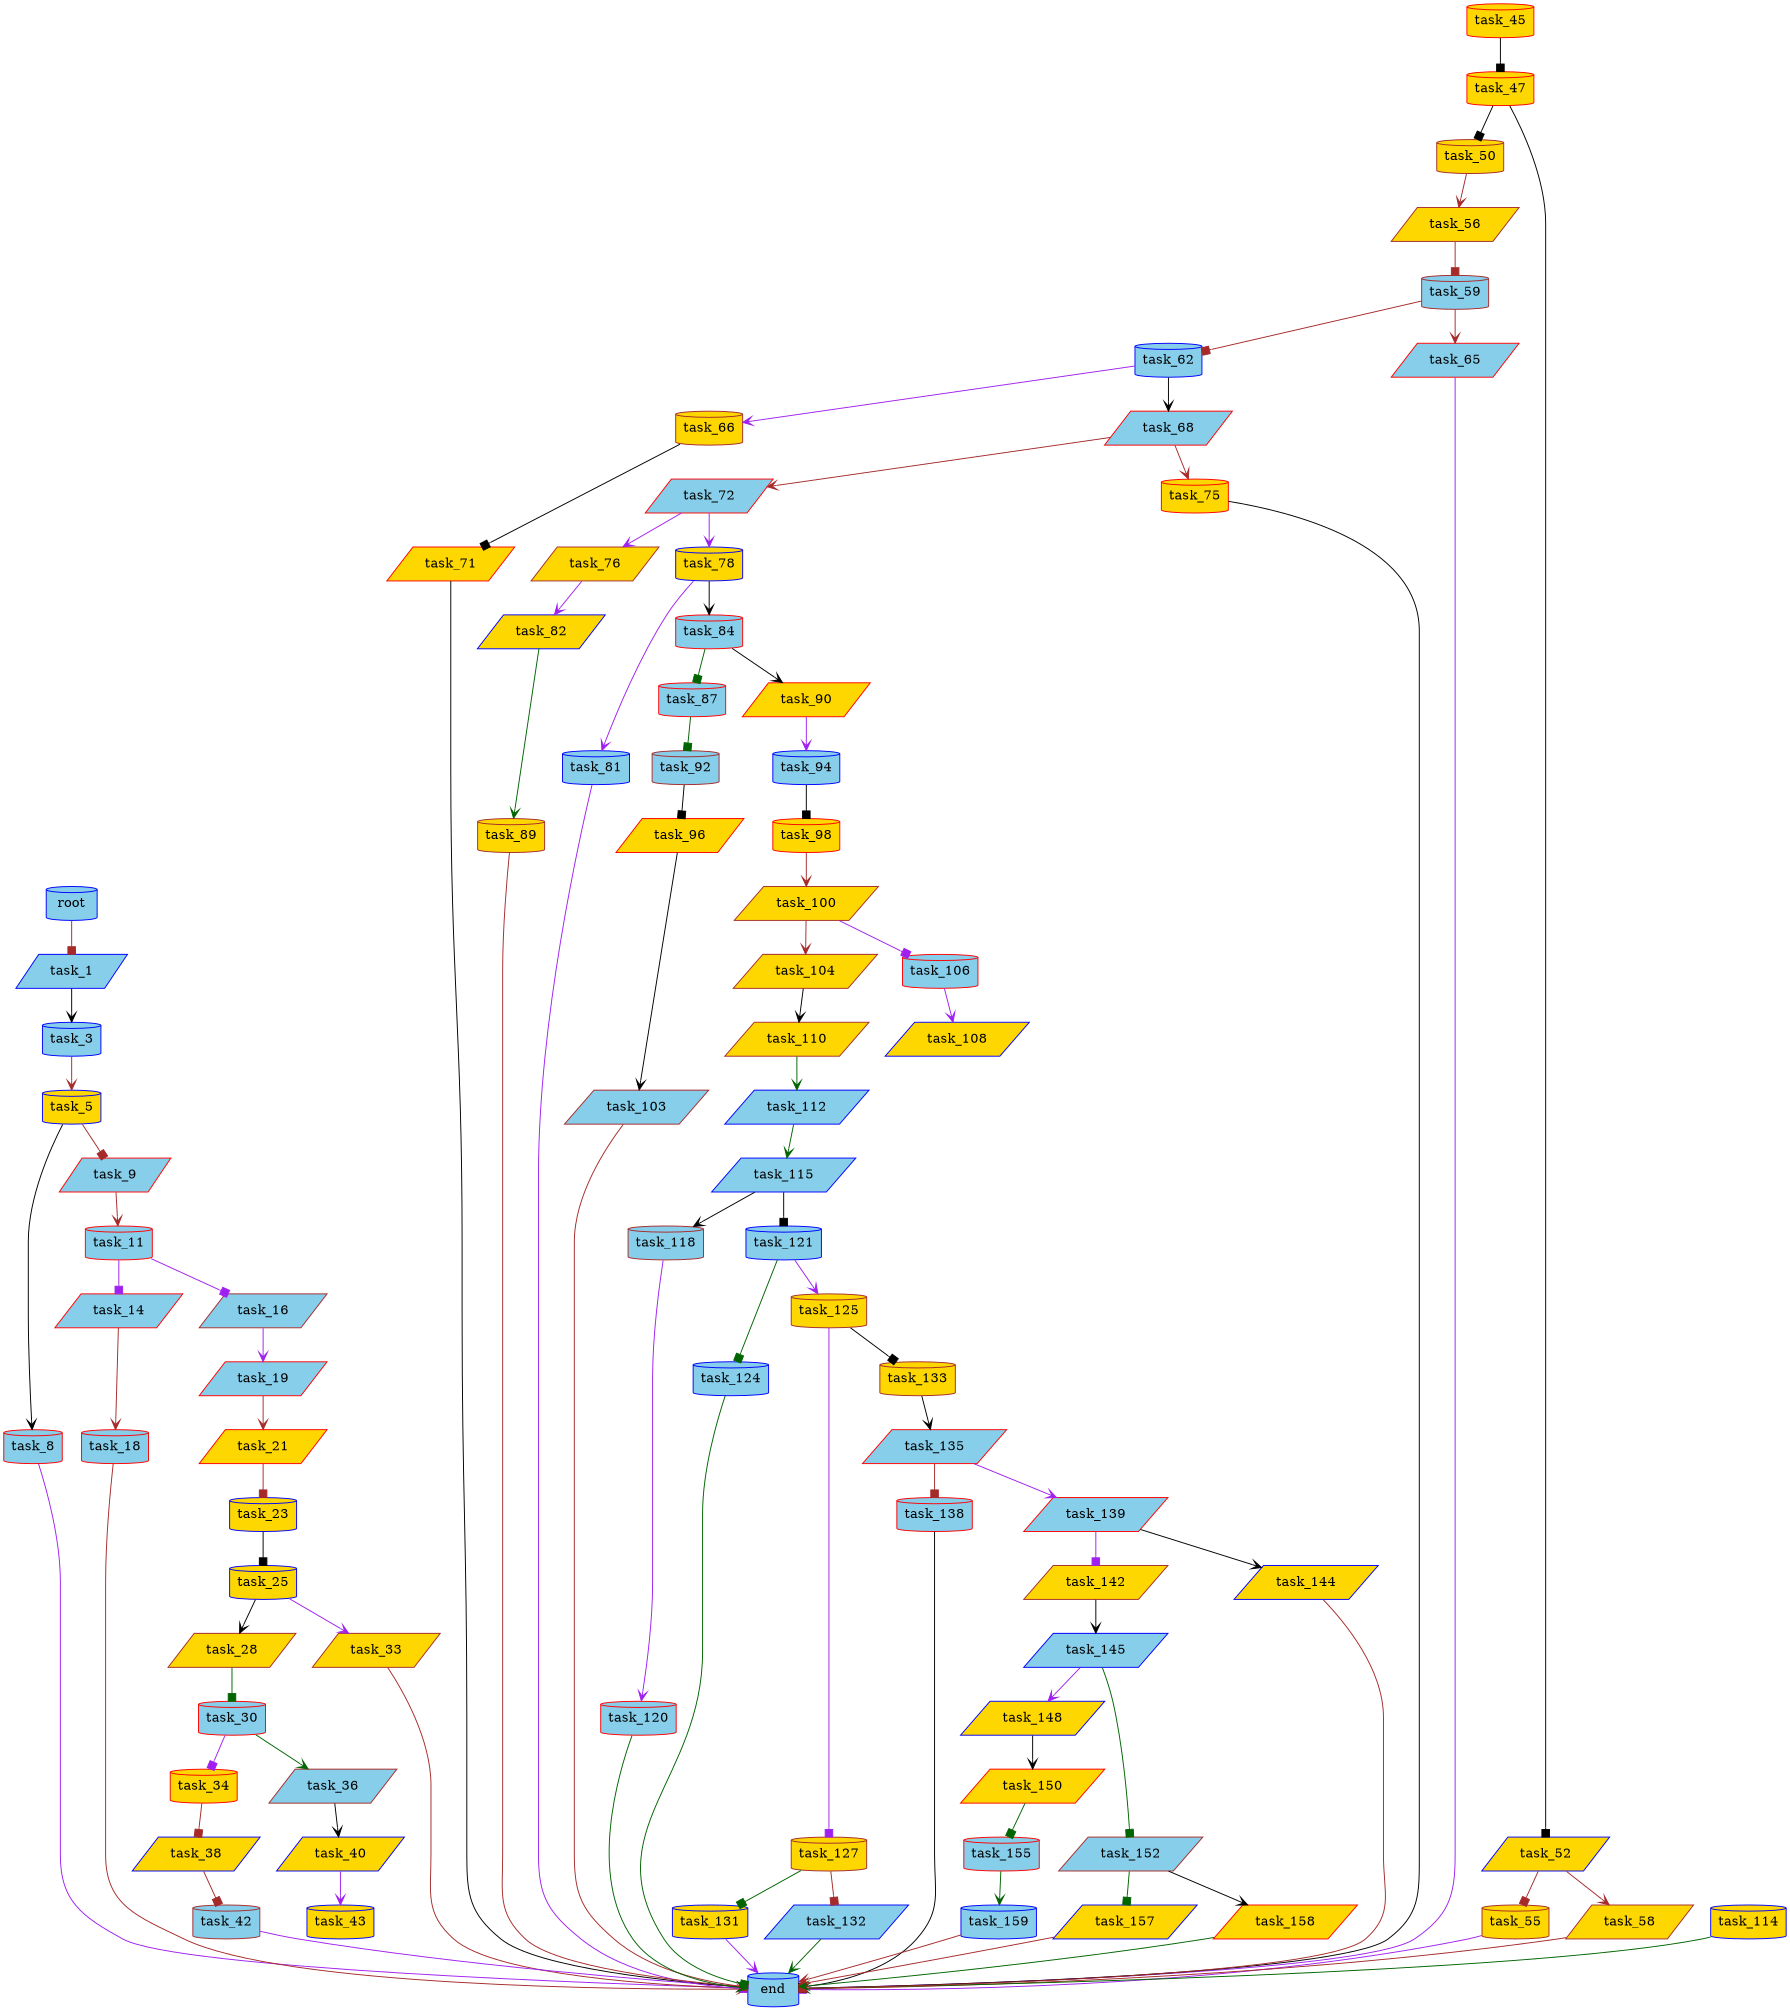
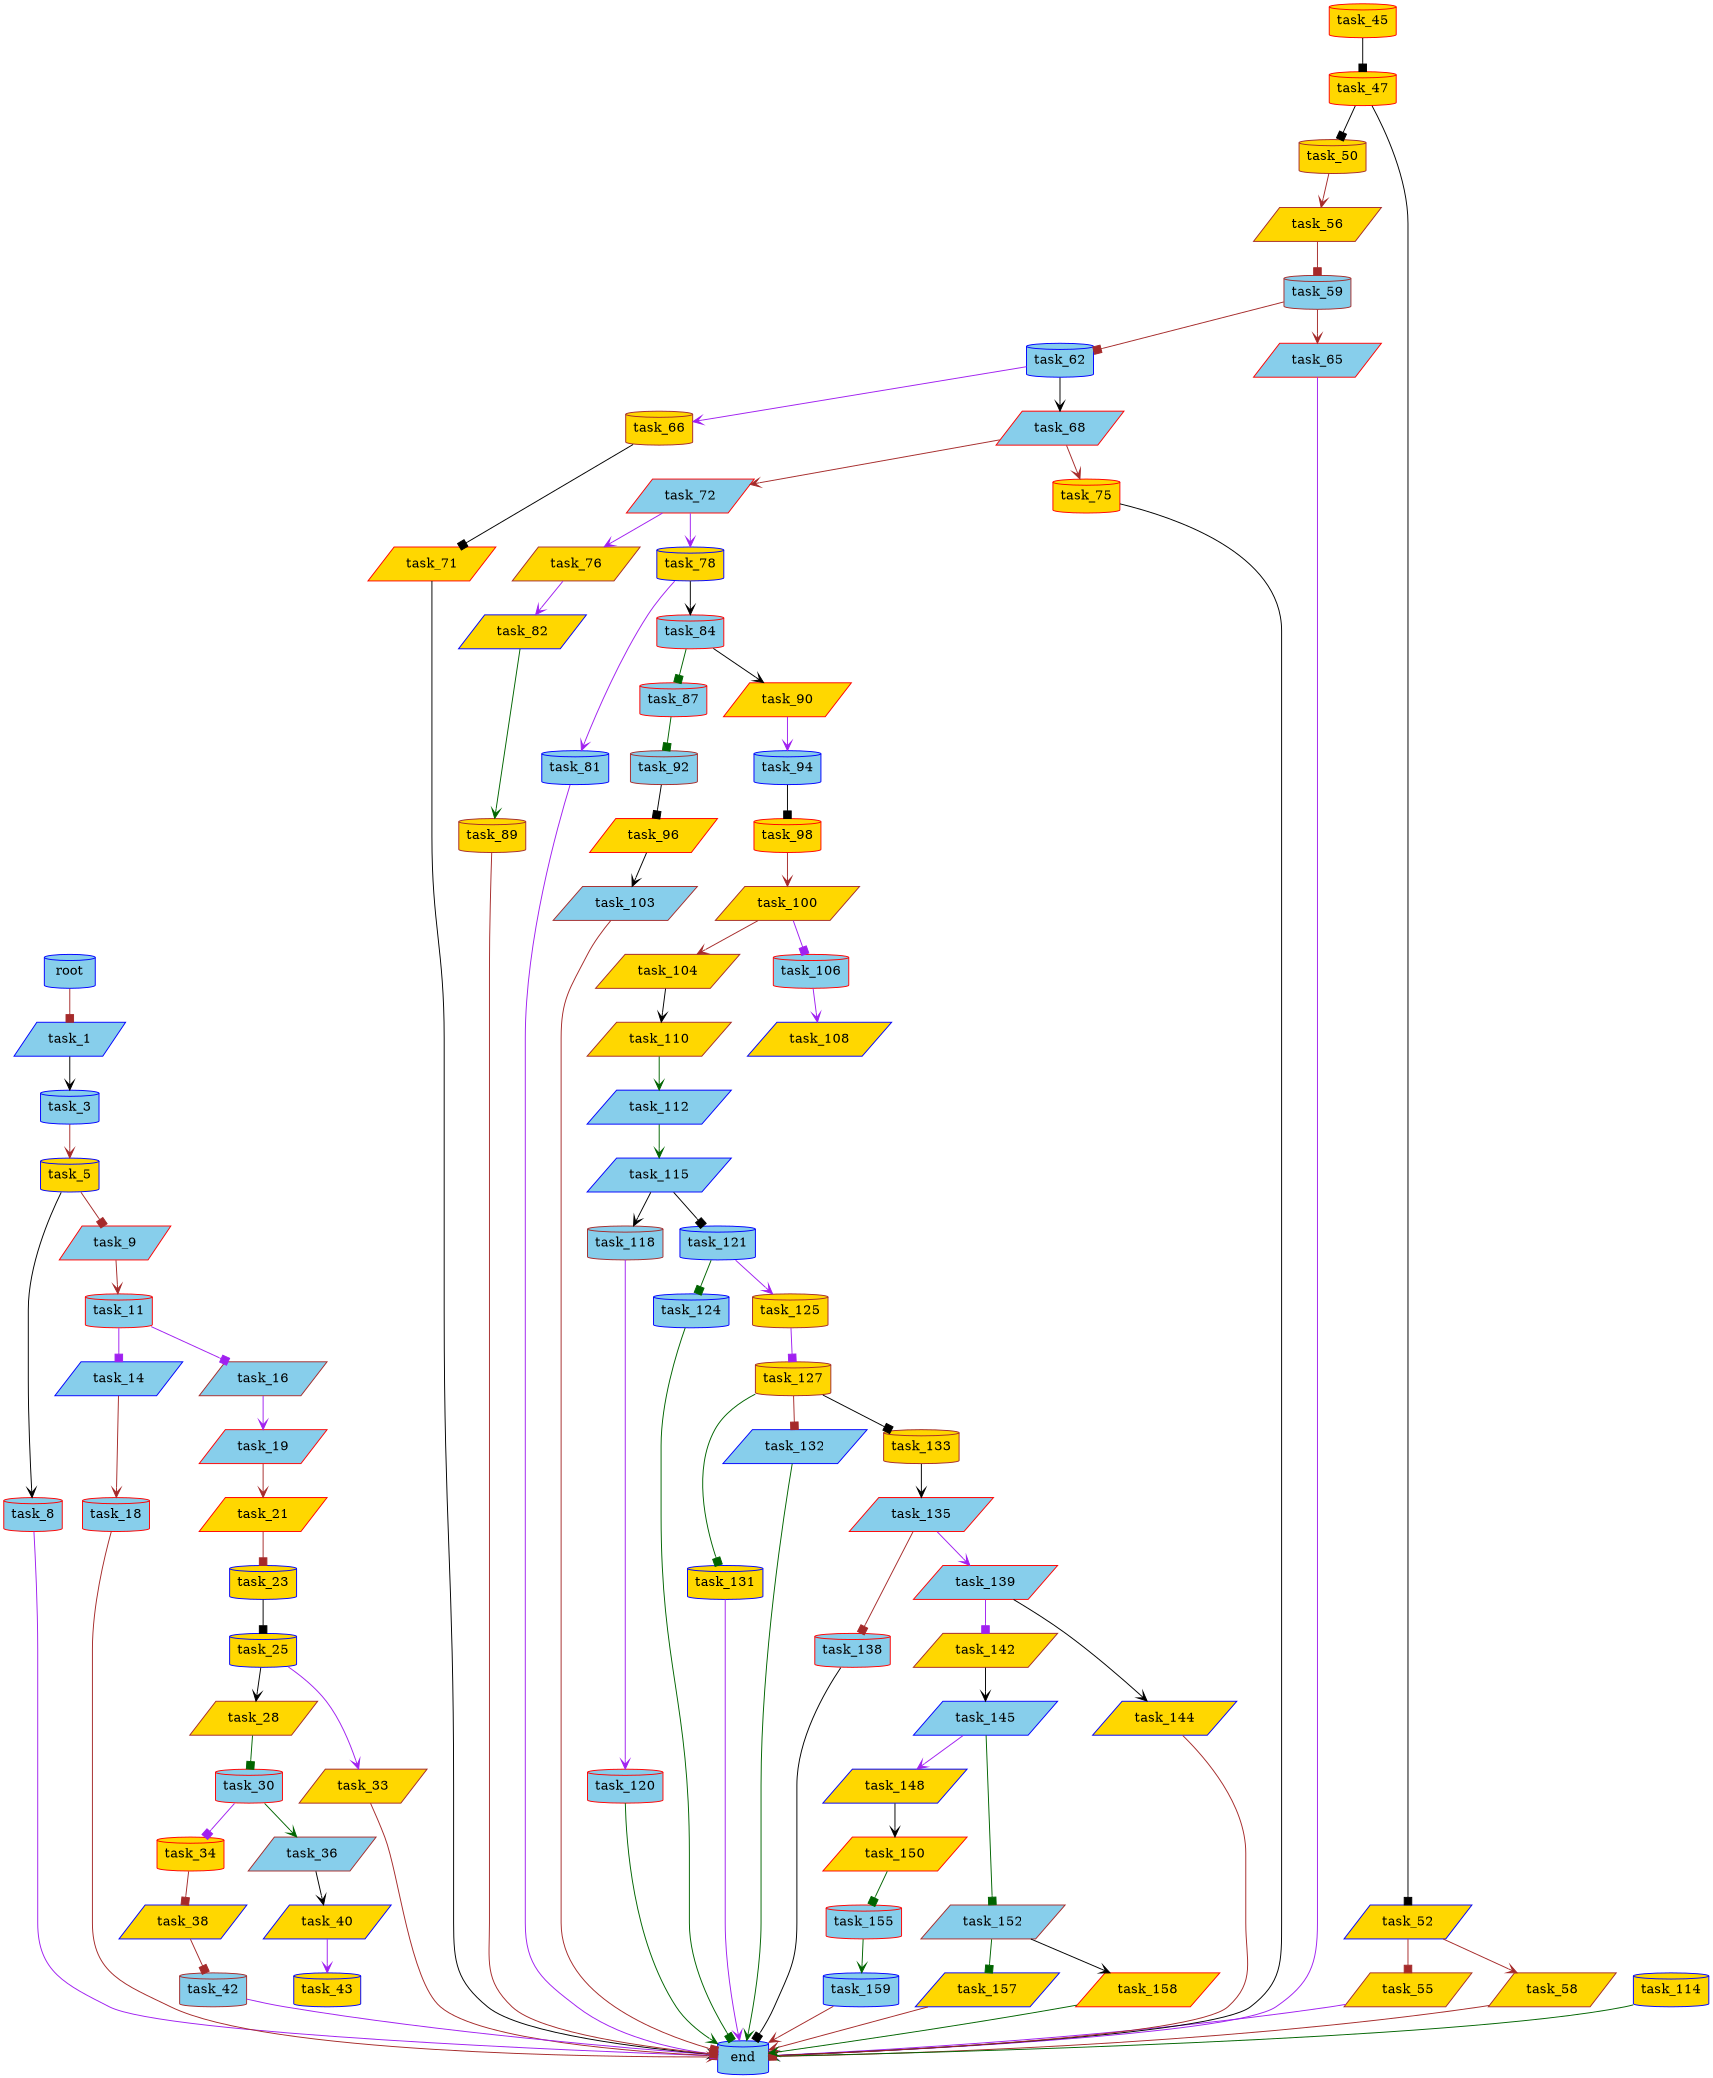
  digraph {
    node [color=blue fillcolor=gold shape=cylinder style=filled]
    edge [arrowhead=vee color=brown]
    root [fillcolor=skyblue]
    task_1 [fillcolor=skyblue shape=parallelogram]
    task_3 [fillcolor=skyblue]
    task_5
    task_8 [color=red fillcolor=skyblue]
    task_9 [color=red fillcolor=skyblue shape=parallelogram]
    end [fillcolor=skyblue]
    task_11 [color=red fillcolor=skyblue]
-   task_14 [color=red fillcolor=skyblue shape=parallelogram]
+   task_14 [fillcolor=skyblue shape=parallelogram]
    task_16 [color=brown fillcolor=skyblue shape=parallelogram]
    task_18 [color=red fillcolor=skyblue]
    task_19 [color=red fillcolor=skyblue shape=parallelogram]
    task_21 [color=red shape=parallelogram]
    task_23
    task_25
    task_28 [color=brown shape=parallelogram]
    task_33 [color=brown shape=parallelogram]
    task_30 [color=red fillcolor=skyblue]
    task_34 [color=red]
    task_36 [color=brown fillcolor=skyblue shape=parallelogram]
    task_38 [shape=parallelogram]
    task_40 [shape=parallelogram]
    task_42 [color=brown fillcolor=skyblue]
    task_43
    task_45 [color=red]
    task_47 [color=red]
    task_50 [color=brown]
    task_52 [shape=parallelogram]
    task_56 [color=brown shape=parallelogram]
-   task_55 [color=brown]
+   task_55 [color=brown shape=parallelogram]
    task_58 [color=brown shape=parallelogram]
    task_59 [color=brown fillcolor=skyblue]
    task_62 [fillcolor=skyblue]
    task_65 [color=red fillcolor=skyblue shape=parallelogram]
    task_66 [color=brown]
    task_68 [color=red fillcolor=skyblue shape=parallelogram]
    task_71 [color=red shape=parallelogram]
    task_72 [color=red fillcolor=skyblue shape=parallelogram]
    task_75 [color=red]
    task_76 [color=brown shape=parallelogram]
    task_78
    task_82 [shape=parallelogram]
    task_81 [fillcolor=skyblue]
    task_84 [color=red fillcolor=skyblue]
    task_89 [color=brown]
    task_87 [color=red fillcolor=skyblue]
    task_90 [color=red shape=parallelogram]
    task_92 [color=brown fillcolor=skyblue]
    task_94 [fillcolor=skyblue]
    task_96 [color=red shape=parallelogram]
    task_98 [color=red]
    task_103 [color=brown fillcolor=skyblue shape=parallelogram]
    task_100 [color=brown shape=parallelogram]
    task_104 [color=brown shape=parallelogram]
    task_106 [color=red fillcolor=skyblue]
    task_110 [color=brown shape=parallelogram]
    task_108 [shape=parallelogram]
    task_112 [fillcolor=skyblue shape=parallelogram]
    task_115 [fillcolor=skyblue shape=parallelogram]
    task_114
    task_118 [color=brown fillcolor=skyblue]
    task_121 [fillcolor=skyblue]
    task_120 [color=red fillcolor=skyblue]
    task_124 [fillcolor=skyblue]
    task_125 [color=brown]
    task_127 [color=brown]
    task_131
    task_132 [fillcolor=skyblue shape=parallelogram]
    task_133 [color=brown]
    task_135 [color=red fillcolor=skyblue shape=parallelogram]
    task_138 [color=red fillcolor=skyblue]
    task_139 [color=red fillcolor=skyblue shape=parallelogram]
    task_142 [color=brown shape=parallelogram]
    task_144 [shape=parallelogram]
    task_145 [fillcolor=skyblue shape=parallelogram]
    task_148 [shape=parallelogram]
    task_152 [color=brown fillcolor=skyblue shape=parallelogram]
    task_150 [color=red shape=parallelogram]
    task_157 [shape=parallelogram]
    task_158 [color=red shape=parallelogram]
    task_155 [color=red fillcolor=skyblue]
    task_159 [fillcolor=skyblue]
    root -> task_1 [arrowhead=box]
    task_1 -> task_3 [color=black]
    task_3 -> task_5
    task_5 -> task_8 [color=black]
    task_5 -> task_9 [arrowhead=box]
    task_8 -> end [arrowhead=box color=purple]
    task_9 -> task_11
    task_11 -> task_14 [arrowhead=box color=purple]
    task_11 -> task_16 [arrowhead=box color=purple]
    task_14 -> task_18
    task_16 -> task_19 [color=purple]
    task_18 -> end
    task_19 -> task_21
    task_21 -> task_23 [arrowhead=box]
    task_23 -> task_25 [arrowhead=box color=black]
    task_25 -> task_28 [color=black]
    task_25 -> task_33 [color=purple]
    task_28 -> task_30 [arrowhead=box color=darkgreen]
    task_33 -> end [arrowhead=box]
    task_30 -> task_34 [arrowhead=box color=purple]
    task_30 -> task_36 [color=darkgreen]
    task_34 -> task_38 [arrowhead=box]
    task_36 -> task_40 [color=black]
    task_38 -> task_42 [arrowhead=box]
    task_40 -> task_43 [color=purple]
    task_42 -> end [arrowhead=box color=purple]
    task_45 -> task_47 [arrowhead=box color=black]
    task_47 -> task_50 [arrowhead=box color=black]
    task_47 -> task_52 [arrowhead=box color=black]
    task_50 -> task_56
    task_52 -> task_55 [arrowhead=box]
    task_52 -> task_58
    task_56 -> task_59 [arrowhead=box]
    task_55 -> end [arrowhead=box color=purple]
    task_58 -> end [arrowhead=box]
    task_59 -> task_62 [arrowhead=box]
    task_59 -> task_65
    task_62 -> task_66 [color=purple]
    task_62 -> task_68 [color=black]
    task_65 -> end [color=purple]
    task_66 -> task_71 [arrowhead=box color=black]
    task_68 -> task_72
    task_68 -> task_75
    task_71 -> end [color=black]
    task_72 -> task_76 [color=purple]
    task_72 -> task_78 [color=purple]
    task_75 -> end [arrowhead=box color=black]
    task_76 -> task_82 [color=purple]
    task_78 -> task_81 [color=purple]
    task_78 -> task_84 [color=black]
    task_82 -> task_89 [color=darkgreen]
    task_81 -> end [arrowhead=box color=purple]
    task_84 -> task_87 [arrowhead=box color=darkgreen]
    task_84 -> task_90 [color=black]
    task_89 -> end [arrowhead=box]
    task_87 -> task_92 [arrowhead=box color=darkgreen]
    task_90 -> task_94 [color=purple]
    task_92 -> task_96 [arrowhead=box color=black]
    task_94 -> task_98 [arrowhead=box color=black]
    task_96 -> task_103 [color=black]
    task_98 -> task_100
    task_103 -> end [arrowhead=box]
    task_100 -> task_104
    task_100 -> task_106 [arrowhead=box color=purple]
    task_104 -> task_110 [color=black]
    task_106 -> task_108 [color=purple]
    task_110 -> task_112 [color=darkgreen]
    task_112 -> task_115 [color=darkgreen]
    task_115 -> task_118 [color=black]
    task_115 -> task_121 [arrowhead=box color=black]
    task_114 -> end [color=darkgreen]
    task_118 -> task_120 [color=purple]
    task_121 -> task_124 [arrowhead=box color=darkgreen]
    task_121 -> task_125 [color=purple]
    task_120 -> end [color=darkgreen]
    task_124 -> end [arrowhead=box color=darkgreen]
    task_125 -> task_127 [arrowhead=box color=purple]
    task_127 -> task_131 [arrowhead=box color=darkgreen]
    task_127 -> task_132 [arrowhead=box]
-   task_125 -> task_133 [arrowhead=box color=black]
+   task_127 -> task_133 [arrowhead=box color=black]
    task_131 -> end [color=purple]
    task_132 -> end [color=darkgreen]
    task_133 -> task_135 [color=black]
    task_135 -> task_138 [arrowhead=box]
    task_135 -> task_139 [color=purple]
    task_138 -> end [arrowhead=box color=black]
    task_139 -> task_142 [arrowhead=box color=purple]
    task_139 -> task_144 [color=black]
    task_142 -> task_145 [color=black]
    task_144 -> end [arrowhead=box]
    task_145 -> task_148 [color=purple]
    task_145 -> task_152 [arrowhead=box color=darkgreen]
    task_148 -> task_150 [color=black]
    task_152 -> task_157 [arrowhead=box color=darkgreen]
    task_152 -> task_158 [color=black]
    task_150 -> task_155 [arrowhead=box color=darkgreen]
    task_157 -> end
    task_158 -> end [color=darkgreen]
    task_155 -> task_159 [color=darkgreen]
    task_159 -> end
  }
